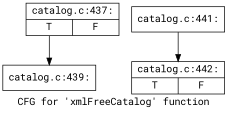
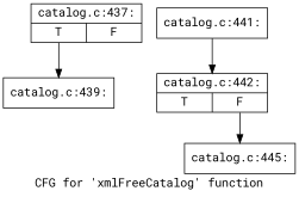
  digraph {
    fontname="Roboto Mono"
    label="CFG for 'xmlFreeCatalog' function"
    node [fontname="Roboto Mono" shape=record]
    edge [fontname="Roboto Mono"]
    n1 [label="{catalog.c:437:|{<s0>T|<s1>F}}"]
    n2 [label="{catalog.c:439:}"]
    n3 [label="{catalog.c:441:}"]
    n4 [label="{catalog.c:442:|{<s0>T|<s1>F}}"]
+   n5 [label="{catalog.c:445:}"]
    n1 -> n2 [tailport=s0]
    n3 -> n4
+   n4 -> n5 [tailport=s1]
  }
